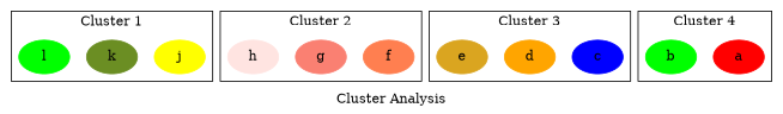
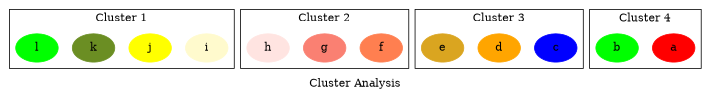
  strict digraph {
    label="Cluster Analysis"
    rankdir=TB
    node [style=filled]
+   i [color=lemonchiffon]
    j [color=yellow]
    k [color=olivedrab]
    l [color=lime]
    f [color=coral]
    g [color=salmon]
    h [color=mistyrose]
    c [color=blue]
    d [color=orange]
    e [color=goldenrod]
    a [color=red]
    b [color=green]
    subgraph cluster_1 {
      label="Cluster 1"
+     i
      j
      k
      l
    }
    subgraph cluster_2 {
      label="Cluster 2"
      f
      g
      h
    }
    subgraph cluster_3 {
      label="Cluster 3"
      c
      d
      e
    }
    subgraph cluster_4 {
      label="Cluster 4"
      a
      b
    }
  }
